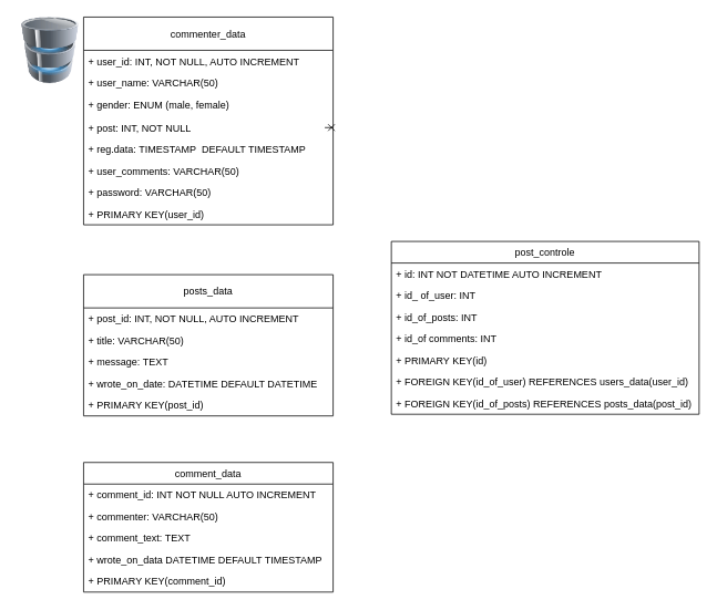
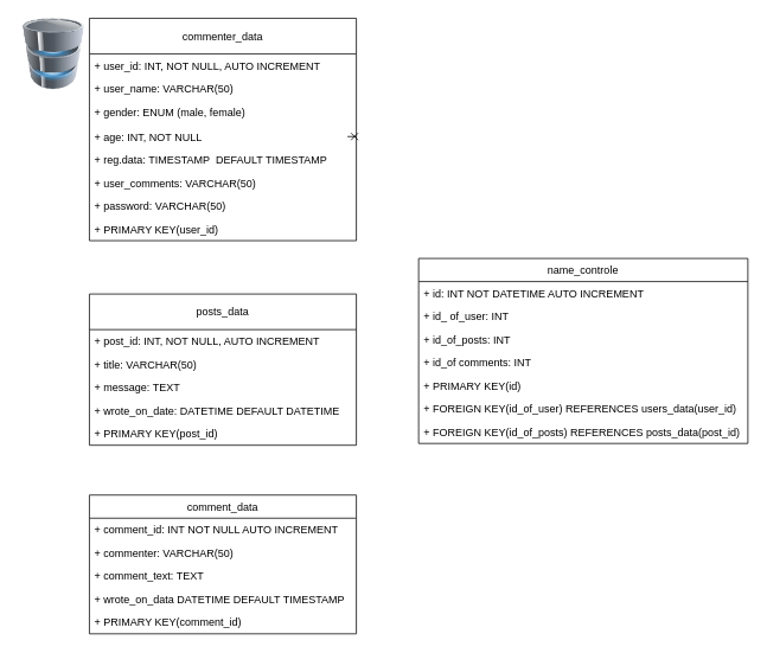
  <mxCell id="0" />
  <mxCell id="1" parent="0" />
  <mxCell id="2" value="commenter_data" style="swimlane;fontStyle=0;childLayout=stackLayout;horizontal=1;startSize=40;fillColor=none;horizontalStack=0;resizeParent=1;resizeParentMax=0;resizeLast=0;collapsible=1;marginBottom=0;" vertex="1" parent="1"><mxGeometry x="100" y="20" width="300" height="250" as="geometry"><mxRectangle x="240" y="470" width="90" height="26" as="alternateBounds" /></mxGeometry></mxCell>
  <mxCell id="3" value="+ user_id: INT, NOT NULL, AUTO INCREMENT" style="text;strokeColor=none;fillColor=none;align=left;verticalAlign=top;spacingLeft=4;spacingRight=4;overflow=hidden;rotatable=0;points=[[0,0.5],[1,0.5]];portConstraint=eastwest;" vertex="1" parent="2"><mxGeometry y="40" width="300" height="26" as="geometry" /></mxCell>
  <mxCell id="4" value="+ user_name: VARCHAR(50)" style="text;strokeColor=none;fillColor=none;align=left;verticalAlign=top;spacingLeft=4;spacingRight=4;overflow=hidden;rotatable=0;points=[[0,0.5],[1,0.5]];portConstraint=eastwest;" vertex="1" parent="2"><mxGeometry y="66" width="300" height="26" as="geometry" /></mxCell>
  <mxCell id="5" value="+ gender: ENUM (male, female) " style="text;strokeColor=none;fillColor=none;align=left;verticalAlign=top;spacingLeft=4;spacingRight=4;overflow=hidden;rotatable=0;points=[[0,0.5],[1,0.5]];portConstraint=eastwest;" vertex="1" parent="2"><mxGeometry y="92" width="300" height="28" as="geometry" /></mxCell>
- <mxCell id="6" value="+ post: INT, NOT NULL" style="text;strokeColor=none;fillColor=none;align=left;verticalAlign=top;spacingLeft=4;spacingRight=4;overflow=hidden;rotatable=0;points=[[0,0.5],[1,0.5]];portConstraint=eastwest;" vertex="1" parent="2"><mxGeometry y="120" width="300" height="26" as="geometry" /></mxCell>
+ <mxCell id="6" value="+ age: INT, NOT NULL" style="text;strokeColor=none;fillColor=none;align=left;verticalAlign=top;spacingLeft=4;spacingRight=4;overflow=hidden;rotatable=0;points=[[0,0.5],[1,0.5]];portConstraint=eastwest;" vertex="1" parent="2"><mxGeometry y="120" width="300" height="26" as="geometry" /></mxCell>
  <mxCell id="7" value="+ reg.data: TIMESTAMP  DEFAULT TIMESTAMP" style="text;strokeColor=none;fillColor=none;align=left;verticalAlign=top;spacingLeft=4;spacingRight=4;overflow=hidden;rotatable=0;points=[[0,0.5],[1,0.5]];portConstraint=eastwest;" vertex="1" parent="2"><mxGeometry y="146" width="300" height="26" as="geometry" /></mxCell>
  <mxCell id="8" value="+ user_comments: VARCHAR(50) " style="text;strokeColor=none;fillColor=none;align=left;verticalAlign=top;spacingLeft=4;spacingRight=4;overflow=hidden;rotatable=0;points=[[0,0.5],[1,0.5]];portConstraint=eastwest;" vertex="1" parent="2"><mxGeometry y="172" width="300" height="26" as="geometry" /></mxCell>
  <mxCell id="9" value="+ password: VARCHAR(50)" style="text;strokeColor=none;fillColor=none;align=left;verticalAlign=top;spacingLeft=4;spacingRight=4;overflow=hidden;rotatable=0;points=[[0,0.5],[1,0.5]];portConstraint=eastwest;" vertex="1" parent="2"><mxGeometry y="198" width="300" height="26" as="geometry" /></mxCell>
  <mxCell id="10" value="+ PRIMARY KEY(user_id)" style="text;strokeColor=none;fillColor=none;align=left;verticalAlign=top;spacingLeft=4;spacingRight=4;overflow=hidden;rotatable=0;points=[[0,0.5],[1,0.5]];portConstraint=eastwest;" vertex="1" parent="2"><mxGeometry y="224" width="300" height="26" as="geometry" /></mxCell>
  <mxCell id="11" value="posts_data" style="swimlane;fontStyle=0;childLayout=stackLayout;horizontal=1;startSize=40;fillColor=none;horizontalStack=0;resizeParent=1;resizeParentMax=0;resizeLast=0;collapsible=1;marginBottom=0;" vertex="1" parent="1"><mxGeometry x="100" y="330" width="300" height="170" as="geometry" /></mxCell>
  <mxCell id="12" value="+ post_id: INT, NOT NULL, AUTO INCREMENT" style="text;strokeColor=none;fillColor=none;align=left;verticalAlign=top;spacingLeft=4;spacingRight=4;overflow=hidden;rotatable=0;points=[[0,0.5],[1,0.5]];portConstraint=eastwest;" vertex="1" parent="11"><mxGeometry y="40" width="300" height="26" as="geometry" /></mxCell>
  <mxCell id="13" value="+ title: VARCHAR(50)" style="text;strokeColor=none;fillColor=none;align=left;verticalAlign=top;spacingLeft=4;spacingRight=4;overflow=hidden;rotatable=0;points=[[0,0.5],[1,0.5]];portConstraint=eastwest;" vertex="1" parent="11"><mxGeometry y="66" width="300" height="26" as="geometry" /></mxCell>
  <mxCell id="14" value="+ message: TEXT" style="text;strokeColor=none;fillColor=none;align=left;verticalAlign=top;spacingLeft=4;spacingRight=4;overflow=hidden;rotatable=0;points=[[0,0.5],[1,0.5]];portConstraint=eastwest;" vertex="1" parent="11"><mxGeometry y="92" width="300" height="26" as="geometry" /></mxCell>
  <mxCell id="15" value="+ wrote_on_date: DATETIME DEFAULT DATETIME " style="text;strokeColor=none;fillColor=none;align=left;verticalAlign=top;spacingLeft=4;spacingRight=4;overflow=hidden;rotatable=0;points=[[0,0.5],[1,0.5]];portConstraint=eastwest;" vertex="1" parent="11"><mxGeometry y="118" width="300" height="26" as="geometry" /></mxCell>
  <mxCell id="16" value="+ PRIMARY KEY(post_id)" style="text;strokeColor=none;fillColor=none;align=left;verticalAlign=top;spacingLeft=4;spacingRight=4;overflow=hidden;rotatable=0;points=[[0,0.5],[1,0.5]];portConstraint=eastwest;" vertex="1" parent="11"><mxGeometry y="144" width="300" height="26" as="geometry" /></mxCell>
  <mxCell id="17" value="comment_data" style="swimlane;fontStyle=0;childLayout=stackLayout;horizontal=1;startSize=26;fillColor=none;horizontalStack=0;resizeParent=1;resizeParentMax=0;resizeLast=0;collapsible=1;marginBottom=0;" vertex="1" parent="1"><mxGeometry x="100" y="556" width="300" height="156" as="geometry" /></mxCell>
  <mxCell id="18" value="+ comment_id: INT NOT NULL AUTO INCREMENT" style="text;strokeColor=none;fillColor=none;align=left;verticalAlign=top;spacingLeft=4;spacingRight=4;overflow=hidden;rotatable=0;points=[[0,0.5],[1,0.5]];portConstraint=eastwest;" vertex="1" parent="17"><mxGeometry y="26" width="300" height="26" as="geometry" /></mxCell>
  <mxCell id="19" value="+ commenter: VARCHAR(50)" style="text;strokeColor=none;fillColor=none;align=left;verticalAlign=top;spacingLeft=4;spacingRight=4;overflow=hidden;rotatable=0;points=[[0,0.5],[1,0.5]];portConstraint=eastwest;" vertex="1" parent="17"><mxGeometry y="52" width="300" height="26" as="geometry" /></mxCell>
  <mxCell id="20" value="+ comment_text: TEXT" style="text;strokeColor=none;fillColor=none;align=left;verticalAlign=top;spacingLeft=4;spacingRight=4;overflow=hidden;rotatable=0;points=[[0,0.5],[1,0.5]];portConstraint=eastwest;" vertex="1" parent="17"><mxGeometry y="78" width="300" height="26" as="geometry" /></mxCell>
  <mxCell id="21" value="+ wrote_on_data DATETIME DEFAULT TIMESTAMP" style="text;strokeColor=none;fillColor=none;align=left;verticalAlign=top;spacingLeft=4;spacingRight=4;overflow=hidden;rotatable=0;points=[[0,0.5],[1,0.5]];portConstraint=eastwest;" vertex="1" parent="17"><mxGeometry y="104" width="300" height="26" as="geometry" /></mxCell>
  <mxCell id="22" value="+ PRIMARY KEY(comment_id)" style="text;strokeColor=none;fillColor=none;align=left;verticalAlign=top;spacingLeft=4;spacingRight=4;overflow=hidden;rotatable=0;points=[[0,0.5],[1,0.5]];portConstraint=eastwest;" vertex="1" parent="17"><mxGeometry y="130" width="300" height="26" as="geometry" /></mxCell>
- <mxCell id="23" value="post_controle" style="swimlane;fontStyle=0;childLayout=stackLayout;horizontal=1;startSize=26;fillColor=none;horizontalStack=0;resizeParent=1;resizeParentMax=0;resizeLast=0;collapsible=1;marginBottom=0;" vertex="1" parent="1"><mxGeometry x="470" y="290" width="370" height="208" as="geometry" /></mxCell>
+ <mxCell id="23" value="name_controle" style="swimlane;fontStyle=0;childLayout=stackLayout;horizontal=1;startSize=26;fillColor=none;horizontalStack=0;resizeParent=1;resizeParentMax=0;resizeLast=0;collapsible=1;marginBottom=0;" vertex="1" parent="1"><mxGeometry x="470" y="290" width="370" height="208" as="geometry" /></mxCell>
  <mxCell id="24" value="+ id: INT NOT DATETIME AUTO INCREMENT" style="text;strokeColor=none;fillColor=none;align=left;verticalAlign=top;spacingLeft=4;spacingRight=4;overflow=hidden;rotatable=0;points=[[0,0.5],[1,0.5]];portConstraint=eastwest;" vertex="1" parent="23"><mxGeometry y="26" width="370" height="26" as="geometry" /></mxCell>
  <mxCell id="25" value="+ id_ of_user: INT" style="text;strokeColor=none;fillColor=none;align=left;verticalAlign=top;spacingLeft=4;spacingRight=4;overflow=hidden;rotatable=0;points=[[0,0.5],[1,0.5]];portConstraint=eastwest;" vertex="1" parent="23"><mxGeometry y="52" width="370" height="26" as="geometry" /></mxCell>
  <mxCell id="26" value="+ id_of_posts: INT" style="text;strokeColor=none;fillColor=none;align=left;verticalAlign=top;spacingLeft=4;spacingRight=4;overflow=hidden;rotatable=0;points=[[0,0.5],[1,0.5]];portConstraint=eastwest;" vertex="1" parent="23"><mxGeometry y="78" width="370" height="26" as="geometry" /></mxCell>
  <mxCell id="27" value="+ id_of comments: INT" style="text;strokeColor=none;fillColor=none;align=left;verticalAlign=top;spacingLeft=4;spacingRight=4;overflow=hidden;rotatable=0;points=[[0,0.5],[1,0.5]];portConstraint=eastwest;" vertex="1" parent="23"><mxGeometry y="104" width="370" height="26" as="geometry" /></mxCell>
  <mxCell id="28" value="+ PRIMARY KEY(id)" style="text;strokeColor=none;fillColor=none;align=left;verticalAlign=top;spacingLeft=4;spacingRight=4;overflow=hidden;rotatable=0;points=[[0,0.5],[1,0.5]];portConstraint=eastwest;" vertex="1" parent="23"><mxGeometry y="130" width="370" height="26" as="geometry" /></mxCell>
  <mxCell id="29" value="+ FOREIGN KEY(id_of_user) REFERENCES users_data(user_id)" style="text;strokeColor=none;fillColor=none;align=left;verticalAlign=top;spacingLeft=4;spacingRight=4;overflow=hidden;rotatable=0;points=[[0,0.5],[1,0.5]];portConstraint=eastwest;" vertex="1" parent="23"><mxGeometry y="156" width="370" height="26" as="geometry" /></mxCell>
  <mxCell id="30" value="+ FOREIGN KEY(id_of_posts) REFERENCES posts_data(post_id)" style="text;strokeColor=none;fillColor=none;align=left;verticalAlign=top;spacingLeft=4;spacingRight=4;overflow=hidden;rotatable=0;points=[[0,0.5],[1,0.5]];portConstraint=eastwest;" vertex="1" parent="23"><mxGeometry y="182" width="370" height="26" as="geometry" /></mxCell>
  <mxCell id="31" value="" style="image;html=1;image=img/lib/clip_art/computers/Database_128x128.png" vertex="1" parent="1"><mxGeometry y="20" width="80" height="80" as="geometry" x="20" /></mxCell>
  <mxCell id="32" style="edgeStyle=orthogonalEdgeStyle;rounded=1;orthogonalLoop=1;jettySize=auto;html=1;exitX=1;exitY=0.5;exitDx=0;exitDy=0;endArrow=cross;endFill=0;" edge="1" parent="1" source="6"><mxGeometry relative="1" as="geometry"><mxPoint x="390" y="153" as="targetPoint" /></mxGeometry></mxCell>
